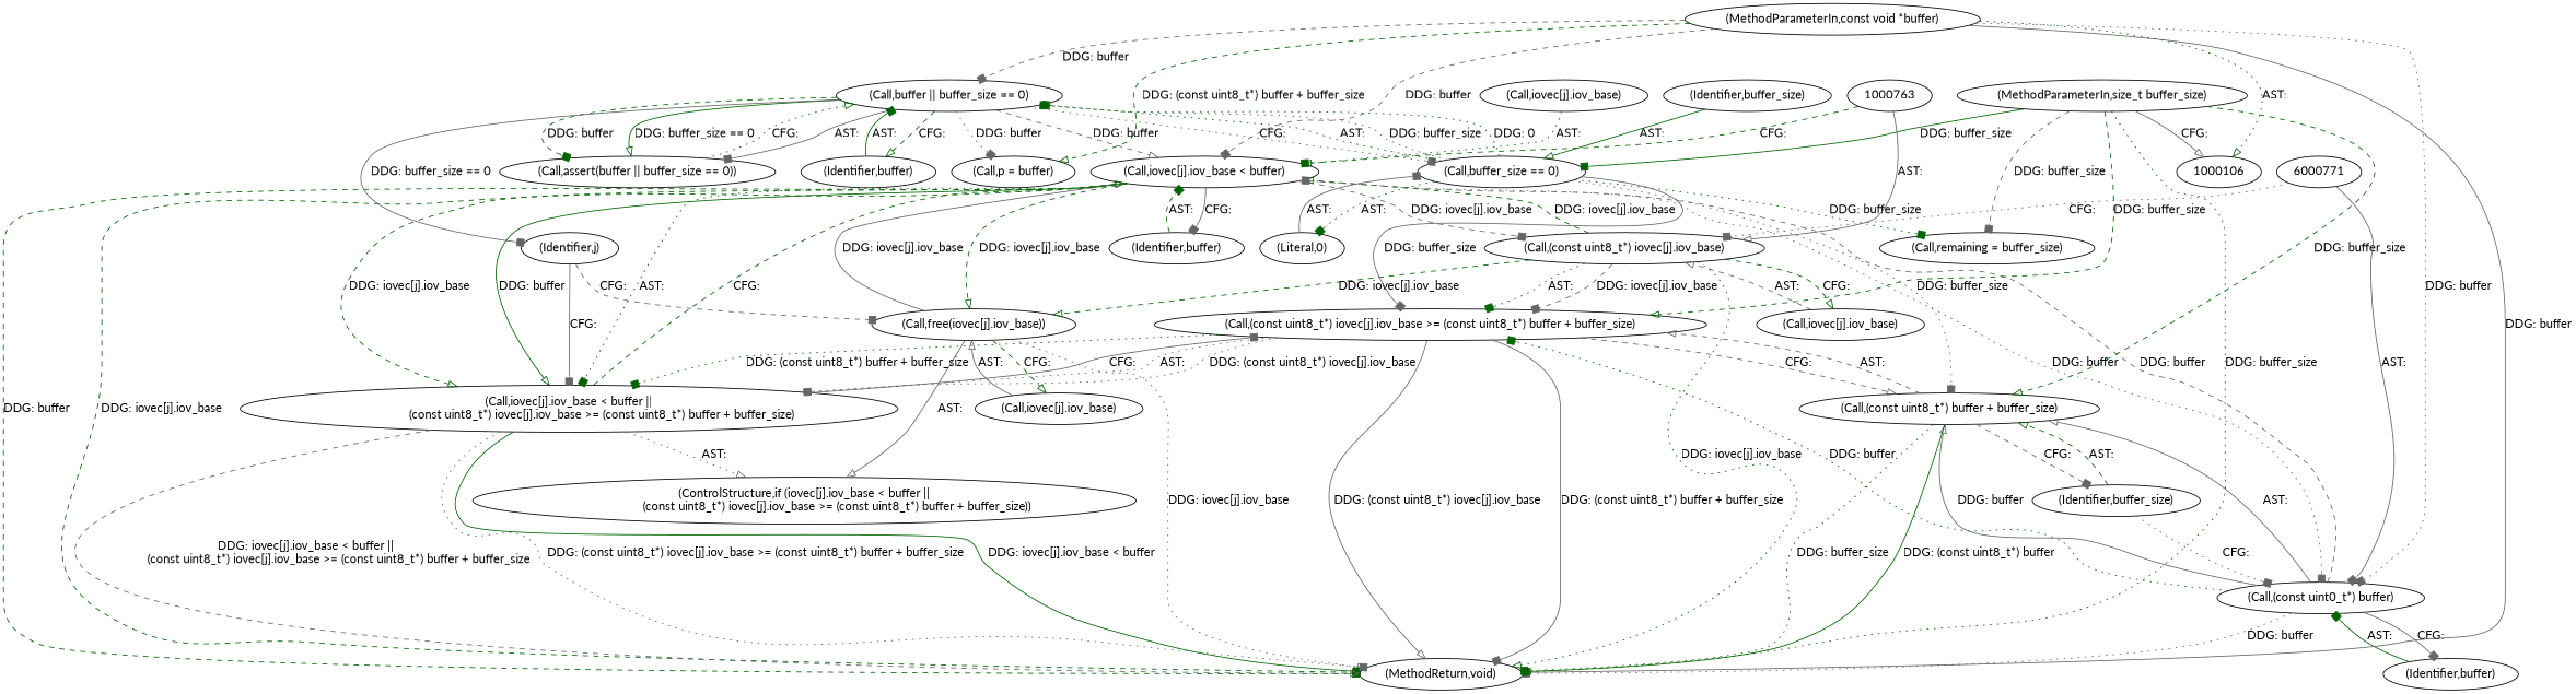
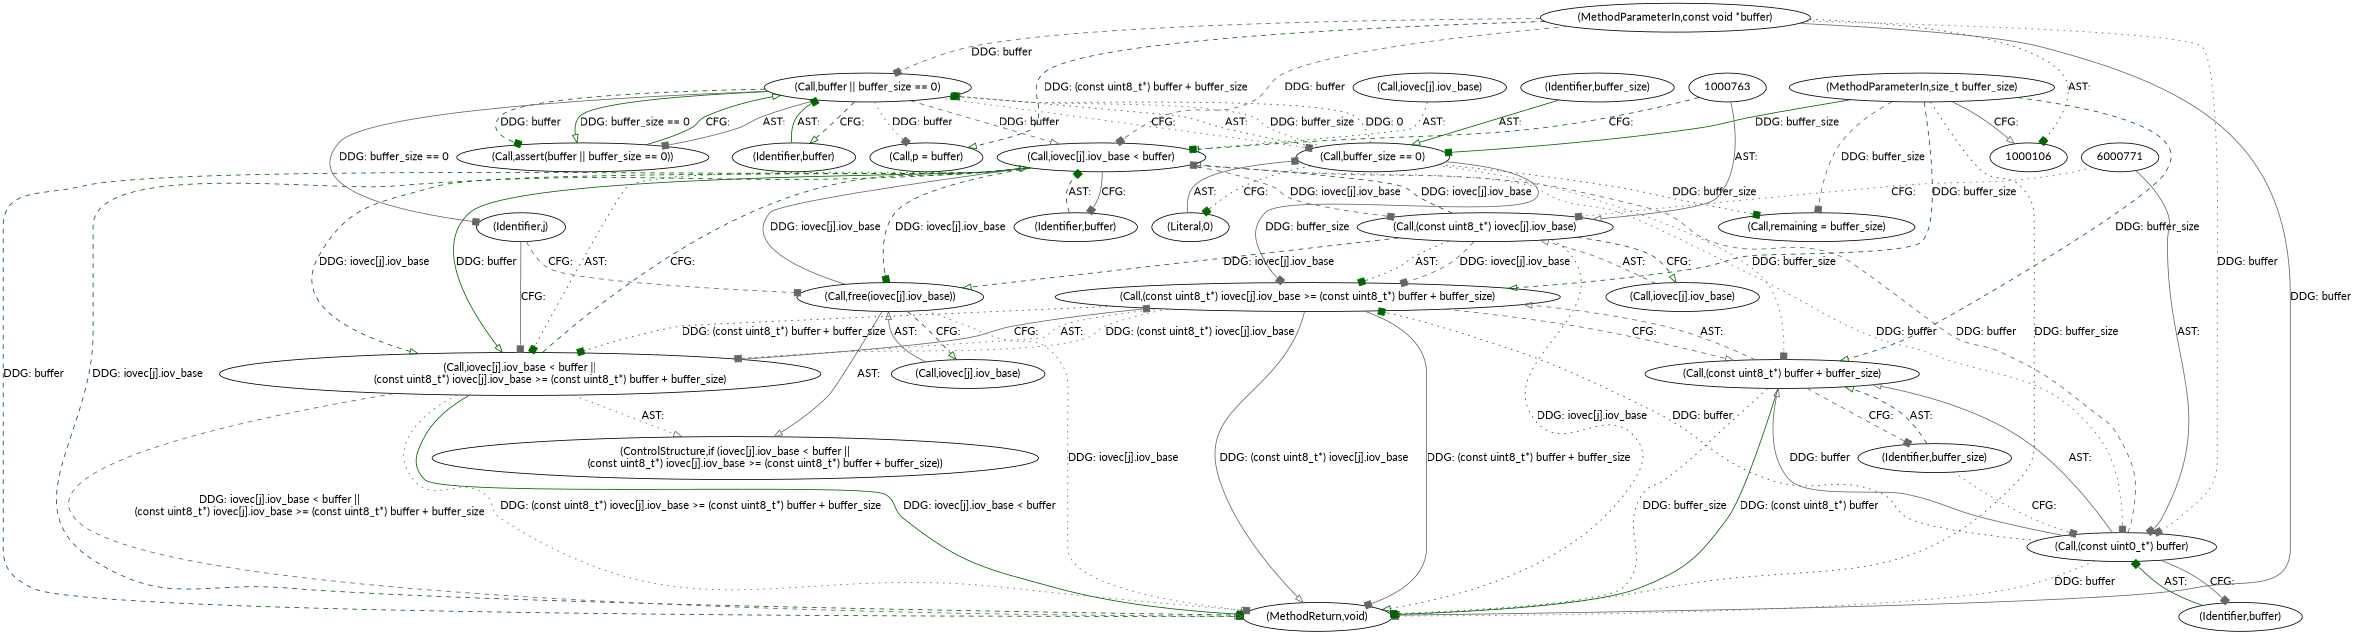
  digraph {
    fontname=Lato
    node [fontname=Lato]
    edge [arrowhead=box color=gray40 fontname=Lato style=dashed]
    n1 [label="(Call,iovec[j].iov_base < buffer)"]
    n2 [label="(Call,(const uint8_t*) iovec[j].iov_base)"]
    n3 [label="(Call,free(iovec[j].iov_base))"]
    n4 [label="(Call,(const uint0_t*) buffer)"]
    n5 [label="(Call,iovec[j].iov_base < buffer ||\n                    (const uint8_t*) iovec[j].iov_base >= (const uint8_t*) buffer + buffer_size)"]
    n6 [label="(Identifier,buffer)"]
    n7 [label="(MethodReturn,void)"]
    n8 [label="(Call,(const uint8_t*) iovec[j].iov_base >= (const uint8_t*) buffer + buffer_size)"]
    n9 [label="(Call,iovec[j].iov_base)"]
    n10 [label="(Call,iovec[j].iov_base)"]
    n11 [label="(ControlStructure,if (iovec[j].iov_base < buffer ||\n                    (const uint8_t*) iovec[j].iov_base >= (const uint8_t*) buffer + buffer_size))"]
    n12 [label="(Call,(const uint8_t*) buffer + buffer_size)"]
    n13 [label="(Identifier,buffer)"]
    n14 [label="(Identifier,buffer_size)"]
    n15 [label="(MethodParameterIn,const void *buffer)"]
    n16 [label="(Call,buffer || buffer_size == 0)"]
    n17 [label="(Call,p = buffer)"]
    1000106
    n19 [label="(Call,buffer_size == 0)"]
    n20 [label="(Call,assert(buffer || buffer_size == 0))"]
    n21 [label="(Identifier,buffer)"]
    n22 [label="(Identifier,j)"]
    n23 [label="(Call,remaining = buffer_size)"]
    n24 [label="(Literal,0)"]
    n25 [label="(MethodParameterIn,size_t buffer_size)"]
    n26 [label="(Call,iovec[j].iov_base)"]
    n27 [label="(Identifier,buffer_size)"]
    1000763
    n29 [label=6000771]
    n1 -> n2 [label="DDG: iovec[j].iov_base"]
-   n1 -> n3 [arrowhead=onormal color=darkgreen label="DDG: iovec[j].iov_base"]
+   n1 -> n3 [color=darkgreen label="DDG: iovec[j].iov_base"]
    n1 -> n4 [label="DDG: buffer" style=dotted]
    n1 -> n5 [color=darkgreen label="AST: " style=dotted]
    n1 -> n5 [arrowhead=onormal color=darkgreen label="DDG: iovec[j].iov_base"]
    n1 -> n5 [arrowhead=onormal color=darkgreen label="DDG: buffer" style=solid]
    n1 -> n6 [label="CFG: " style=solid]
    n1 -> n7 [color=darkgreen label="DDG: buffer"]
    n1 -> n7 [color=darkgreen label="DDG: iovec[j].iov_base"]
    n2 -> n1 [arrowhead=onormal color=darkgreen label="DDG: iovec[j].iov_base"]
    n2 -> n3 [arrowhead=onormal color=darkgreen label="DDG: iovec[j].iov_base"]
    n2 -> n7 [arrowhead=onormal color=darkgreen label="DDG: iovec[j].iov_base" style=dotted]
    n2 -> n8 [color=darkgreen label="AST: " style=dotted]
    n2 -> n8 [label="DDG: iovec[j].iov_base"]
    n2 -> n9 [arrowhead=onormal color=darkgreen label="CFG: "]
    n3 -> n1 [arrowhead=onormal label="DDG: iovec[j].iov_base" style=solid]
    n3 -> n7 [arrowhead=onormal label="DDG: iovec[j].iov_base" style=dotted]
    n3 -> n10 [arrowhead=onormal color=darkgreen label="CFG: "]
    n3 -> n11 [arrowhead=onormal label="AST: " style=solid]
    n4 -> n1 [label="DDG: buffer"]
    n4 -> n7 [label="DDG: buffer" style=dotted]
    n4 -> n8 [color=darkgreen label="DDG: buffer" style=dotted]
    n4 -> n12 [arrowhead=onormal label="AST: " style=solid]
    n4 -> n12 [arrowhead=onormal label="DDG: buffer" style=solid]
    n4 -> n13 [label="CFG: " style=solid]
    n5 -> n1 [arrowhead=onormal color=darkgreen label="CFG: "]
    n5 -> n7 [color=darkgreen label="DDG: iovec[j].iov_base < buffer" style=solid]
    n5 -> n7 [arrowhead=onormal label="DDG: iovec[j].iov_base < buffer ||\n                    (const uint8_t*) iovec[j].iov_base >= (const uint8_t*) buffer + buffer_size"]
    n5 -> n7 [label="DDG: (const uint8_t*) iovec[j].iov_base >= (const uint8_t*) buffer + buffer_size" style=dotted]
    n5 -> n8 [label="CFG: " style=solid]
    n5 -> n11 [arrowhead=onormal label="AST: " style=dotted]
    n6 -> n1 [color=darkgreen label="AST: "]
    n8 -> n5 [label="AST: " style=dotted]
    n8 -> n5 [arrowhead=onormal label="DDG: (const uint8_t*) iovec[j].iov_base" style=dotted]
    n8 -> n5 [color=darkgreen label="DDG: (const uint8_t*) buffer + buffer_size" style=dotted]
    n8 -> n7 [arrowhead=onormal label="DDG: (const uint8_t*) iovec[j].iov_base" style=solid]
    n8 -> n7 [label="DDG: (const uint8_t*) buffer + buffer_size" style=solid]
    n8 -> n12 [arrowhead=onormal label="CFG: "]
    n9 -> n2 [arrowhead=onormal label="AST: "]
    n10 -> n3 [arrowhead=onormal label="AST: " style=solid]
    n12 -> n7 [color=darkgreen label="DDG: buffer_size" style=dotted]
    n12 -> n7 [arrowhead=onormal color=darkgreen label="DDG: (const uint8_t*) buffer" style=solid]
    n12 -> n8 [arrowhead=onormal label="AST: "]
    n12 -> n14 [label="CFG: "]
    n13 -> n4 [color=darkgreen label="AST: " style=solid]
    n14 -> n4 [label="CFG: " style=dotted]
    n14 -> n12 [arrowhead=onormal color=darkgreen label="AST: "]
    n15 -> n1 [label="DDG: buffer"]
    n15 -> n4 [label="DDG: buffer" style=dotted]
    n15 -> n7 [label="DDG: buffer" style=solid]
    n15 -> n16 [label="DDG: buffer"]
    n15 -> n17 [arrowhead=onormal color=darkgreen label="DDG: (const uint8_t*) buffer + buffer_size"]
-   n15 -> 1000106 [arrowhead=onormal color=darkgreen label="AST: " style=dotted]
+   n15 -> 1000106 [color=darkgreen label="AST: " style=dotted]
    n16 -> n1 [arrowhead=onormal label="DDG: buffer"]
    n16 -> n17 [label="DDG: buffer" style=dotted]
    n16 -> n19 [label="CFG: " style=dotted]
    n16 -> n20 [label="AST: " style=solid]
    n16 -> n20 [color=darkgreen label="DDG: buffer"]
    n16 -> n20 [arrowhead=onormal color=darkgreen label="DDG: buffer_size == 0" style=solid]
    n16 -> n21 [arrowhead=onormal color=darkgreen label="CFG: "]
    n16 -> n22 [label="DDG: buffer_size == 0" style=solid]
    n19 -> n8 [label="DDG: buffer_size" style=solid]
    n19 -> n12 [label="DDG: buffer_size" style=dotted]
    n19 -> n16 [color=darkgreen label="AST: " style=dotted]
    n19 -> n16 [arrowhead=onormal label="DDG: buffer_size" style=dotted]
    n19 -> n16 [color=darkgreen label="DDG: 0" style=dotted]
    n19 -> n23 [color=darkgreen label="DDG: buffer_size" style=dotted]
-   n19 -> n24 [color=darkgreen label="AST: " style=dotted]
-   n20 -> n16 [arrowhead=onormal color=darkgreen label="CFG: " style=dotted]
+   n19 -> n24 [color=darkgreen label="CFG: " style=dotted]
+   n20 -> n16 [arrowhead=onormal color=darkgreen label="CFG: " style=solid]
    n21 -> n16 [color=darkgreen label="AST: " style=solid]
    n22 -> n3 [label="CFG: "]
    n22 -> n5 [label="CFG: " style=solid]
    n24 -> n19 [label="AST: " style=solid]
    n25 -> n7 [color=darkgreen label="DDG: buffer_size" style=dotted]
    n25 -> n8 [arrowhead=onormal color=darkgreen label="DDG: buffer_size"]
    n25 -> n12 [arrowhead=onormal color=darkgreen label="DDG: buffer_size"]
    n25 -> 1000106 [arrowhead=onormal label="CFG: " style=solid]
    n25 -> n19 [color=darkgreen label="DDG: buffer_size" style=solid]
    n25 -> n23 [label="DDG: buffer_size"]
    n26 -> n1 [color=darkgreen label="AST: " style=dotted]
    n27 -> n19 [arrowhead=onormal color=darkgreen label="AST: " style=solid]
    1000763 -> n1 [arrowhead=onormal color=darkgreen label="CFG: "]
    1000763 -> n2 [arrowhead=onormal label="AST: " style=solid]
    n29 -> n2 [label="CFG: " style=dotted]
    n29 -> n4 [label="AST: " style=solid]
  }
